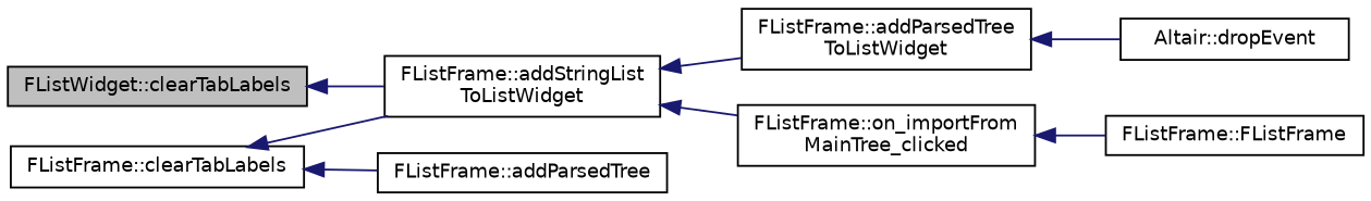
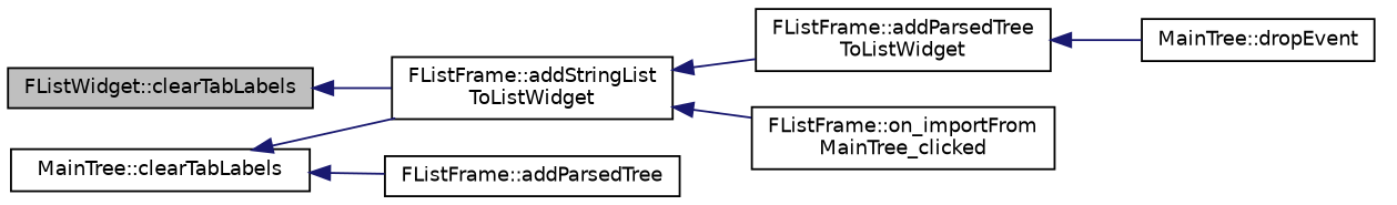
  digraph {
    rankdir=LR
    node [color=black fillcolor=white fontname=Helvetica fontsize=10 shape=record style=filled]
    edge [color=midnightblue dir=back fontname=Helvetica fontsize=10 labelfontname=Helvetica labelfontsize=10 style=solid]
    n1 [fillcolor=grey75 fontcolor=black height=0.2 label="FListWidget::clearTabLabels" width=0.4]
    n2 [height=0.2 label="FListFrame::addStringList\lToListWidget" width=0.4]
-   n3 [height=0.2 label="FListFrame::clearTabLabels" width=0.4]
+   n3 [height=0.2 label="MainTree::clearTabLabels" width=0.4]
    n4 [height=0.2 label="FListFrame::addParsedTree" width=0.4]
    n5 [height=0.2 label="FListFrame::addParsedTree\lToListWidget" width=0.4]
    n6 [height=0.2 label="FListFrame::on_importFrom\lMainTree_clicked" width=0.4]
-   n7 [height=0.2 label="Altair::dropEvent" width=0.4]
-   n8 [height=0.2 label="FListFrame::FListFrame" width=0.4]
+   n7 [height=0.2 label="MainTree::dropEvent" width=0.4]
    n1 -> n2
    n2 -> n5
    n2 -> n6
    n3 -> n2
    n3 -> n4
    n5 -> n7
-   n6 -> n8
  }
